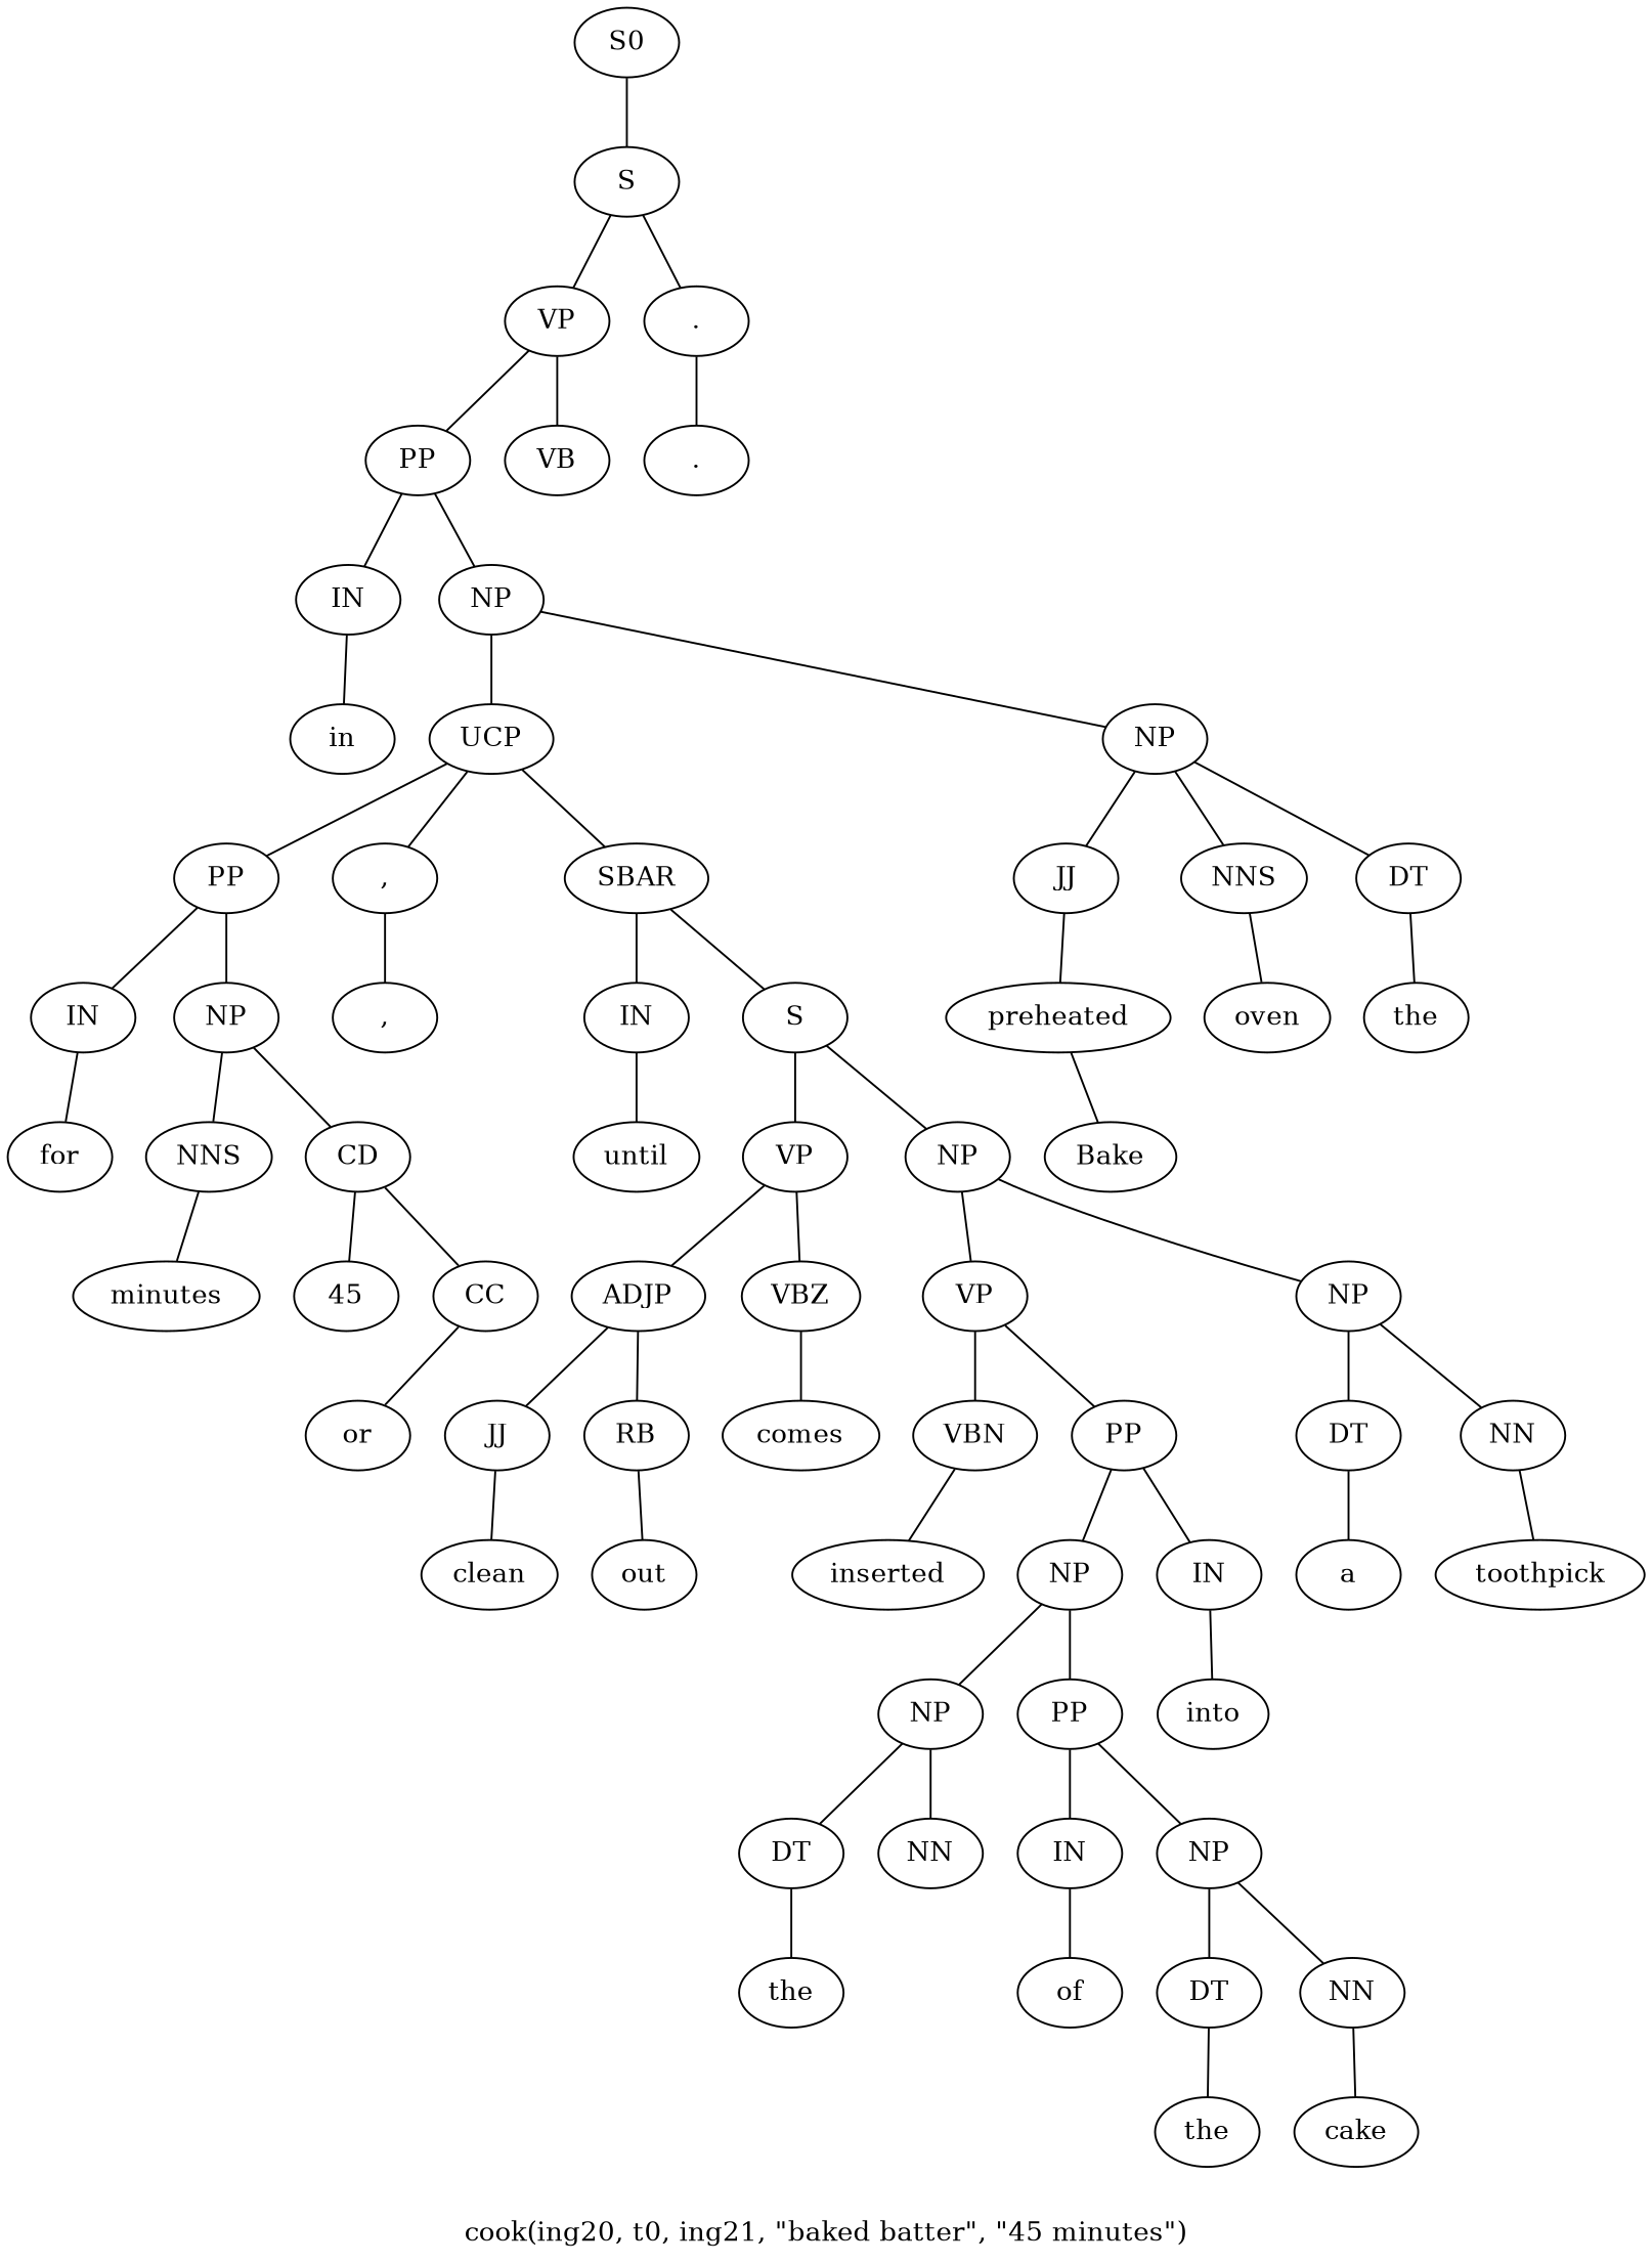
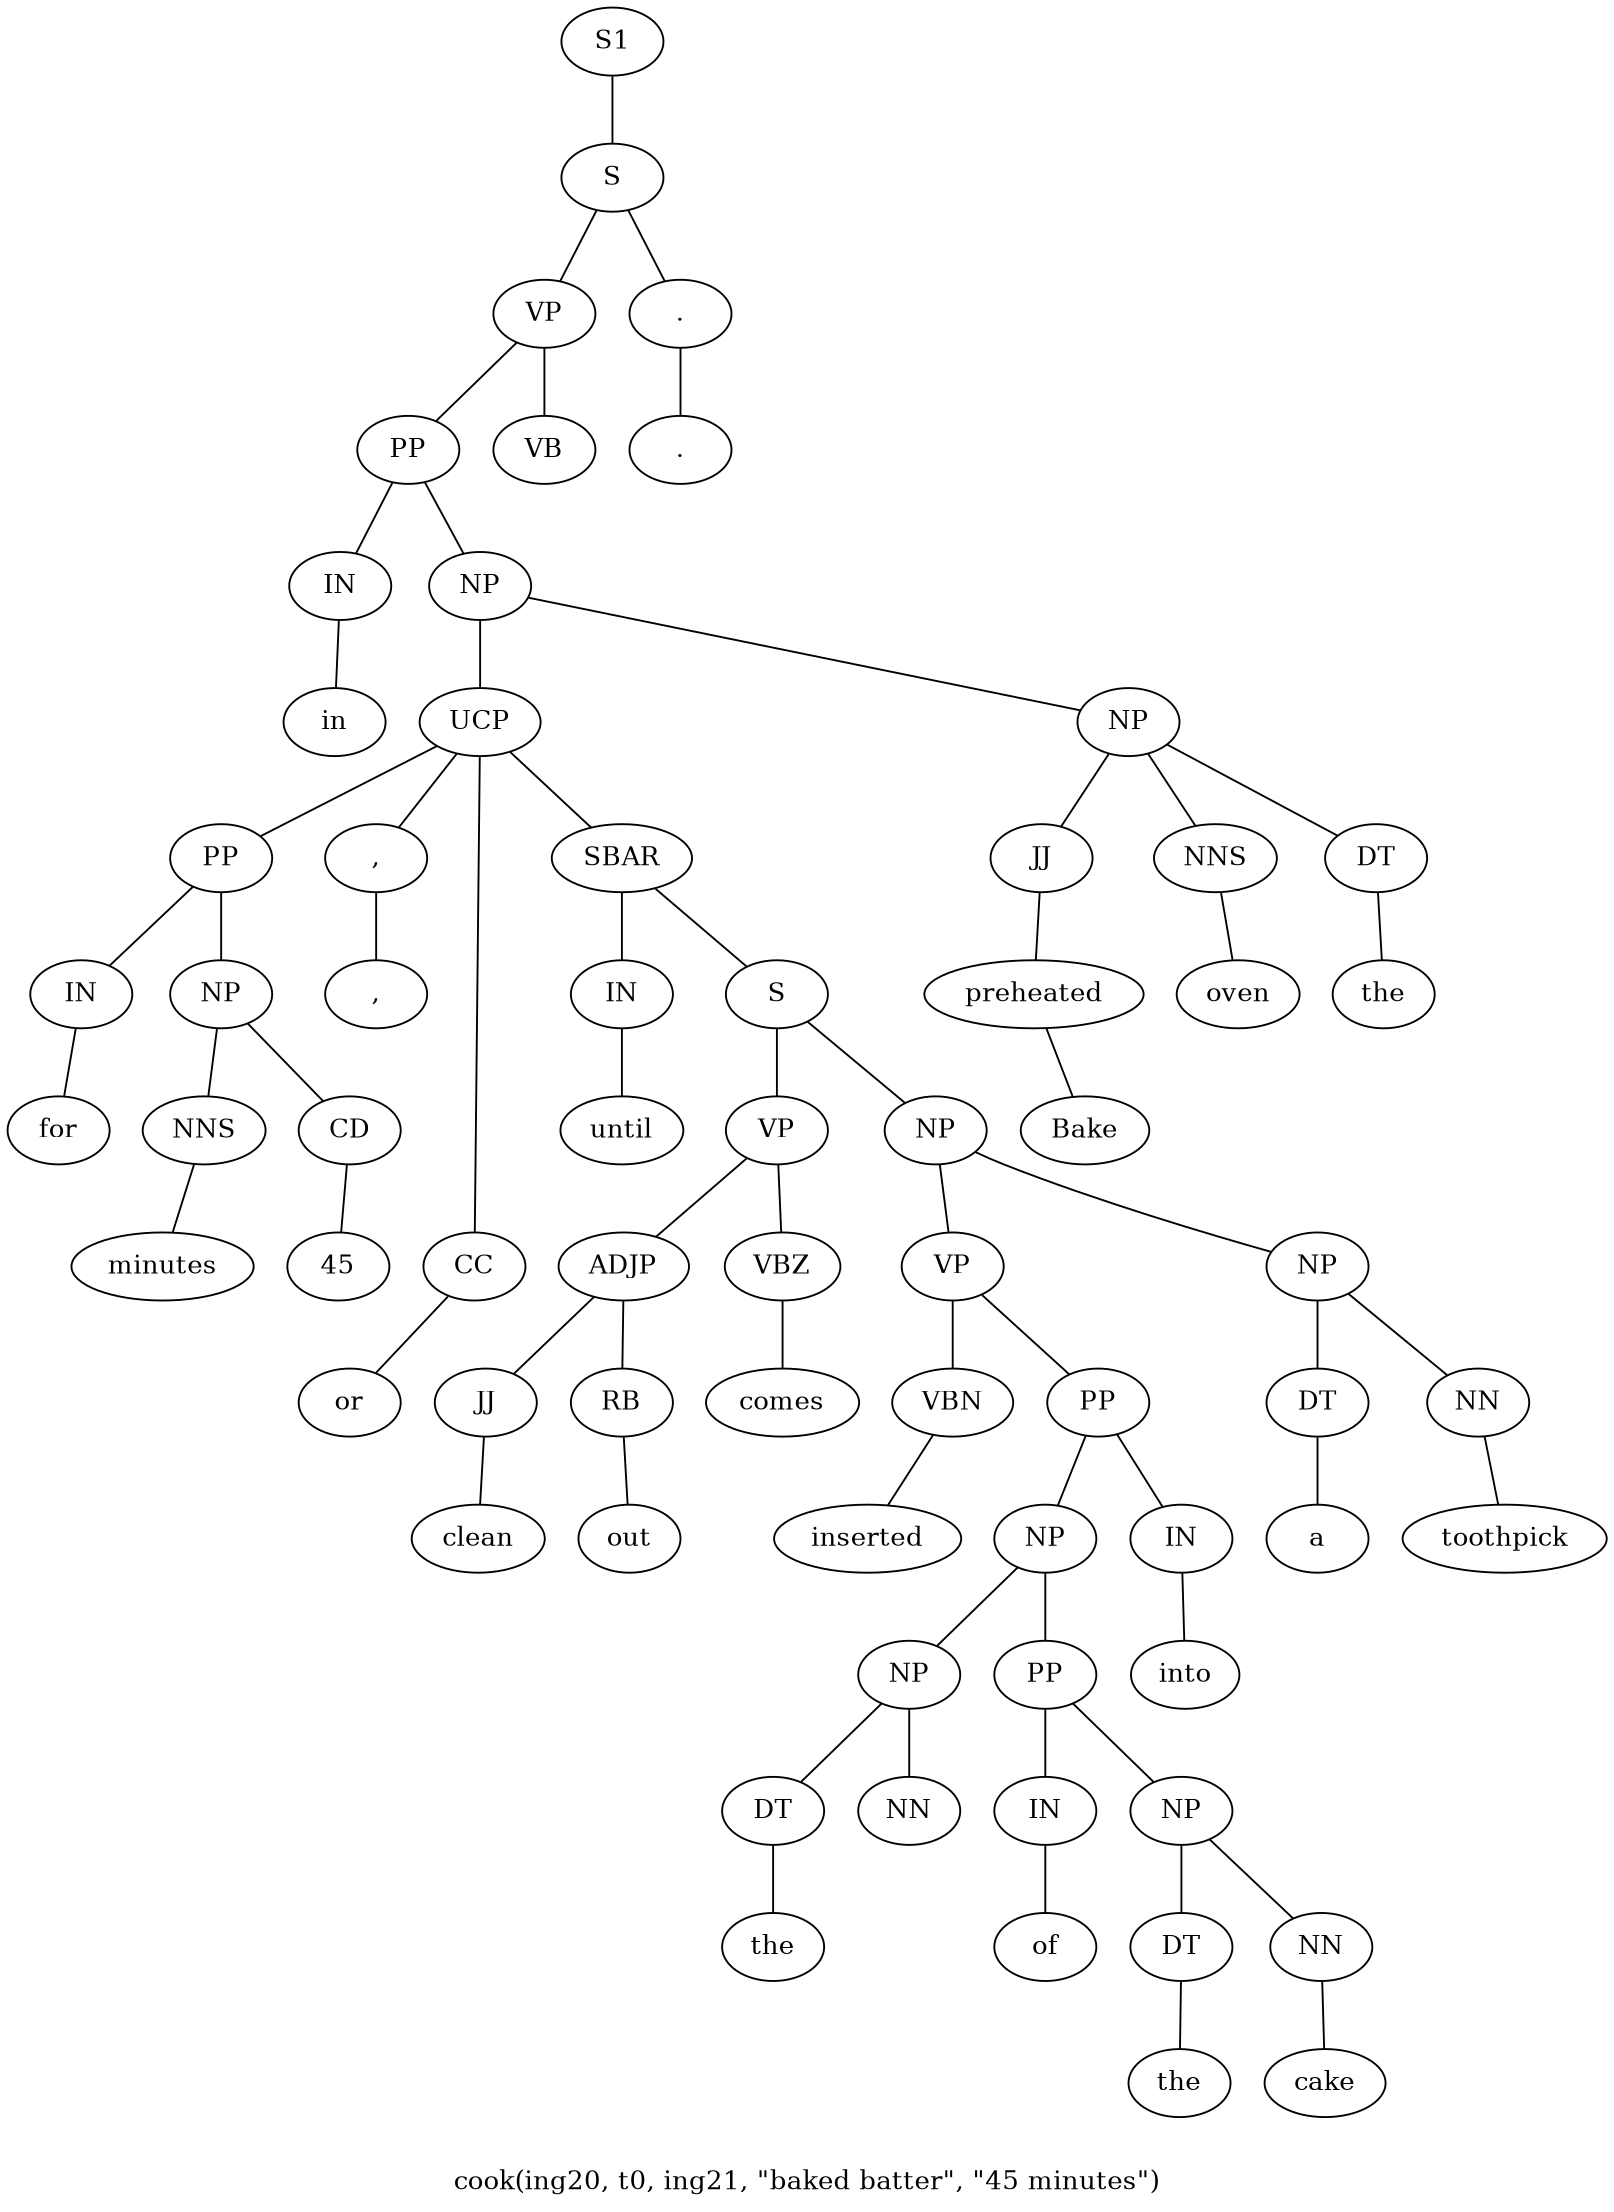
  graph {
    label="cook(ing20, t0, ing21, \"baked batter\", \"45 minutes\")"
-   n1 [label=S0]
+   n1 [label=S1]
    n2 [label=S]
    n3 [label=VP]
    n4 [label="."]
    n5 [label=VB]
    n6 [label=PP]
    n7 [label="."]
    n8 [label=IN]
    n9 [label=NP]
    n10 [label=Bake]
    n11 [label=in]
    n12 [label=NP]
    n13 [label=UCP]
    n14 [label=DT]
    n15 [label=JJ]
    n16 [label=NNS]
    n17 [label=PP]
    n18 [label=","]
    n19 [label=CC]
    n20 [label=SBAR]
    n21 [label=the]
    n22 [label=preheated]
    n23 [label=oven]
    n24 [label=IN]
    n25 [label=NP]
    n26 [label=","]
    n27 [label=or]
    n28 [label=IN]
    n29 [label=S]
    n30 [label=for]
    n31 [label=CD]
    n32 [label=NNS]
    n33 [label=45]
    n34 [label=minutes]
    n35 [label=until]
    n36 [label=NP]
    n37 [label=VP]
    n38 [label=NP]
    n39 [label=VP]
    n40 [label=VBZ]
    n41 [label=ADJP]
    n42 [label=DT]
    n43 [label=NN]
    n44 [label=VBN]
    n45 [label=PP]
    n46 [label=a]
    n47 [label=toothpick]
    n48 [label=inserted]
    n49 [label=IN]
    n50 [label=NP]
    n51 [label=into]
    n52 [label=NP]
    n53 [label=PP]
    n54 [label=DT]
    n55 [label=NN]
    n56 [label=IN]
    n57 [label=NP]
    n58 [label=the]
    n59 [label=of]
    n60 [label=DT]
    n61 [label=NN]
    n62 [label=the]
    n63 [label=cake]
    n64 [label=comes]
    n65 [label=RB]
    n66 [label=JJ]
    n67 [label=out]
    n68 [label=clean]
    n1 -- n2
    n2 -- n3
    n2 -- n4
    n3 -- n5
    n3 -- n6
    n4 -- n7
    n6 -- n8
    n6 -- n9
    n8 -- n11
    n9 -- n12
    n9 -- n13
    n12 -- n14
    n12 -- n15
    n12 -- n16
    n13 -- n17
    n13 -- n18
-   n31 -- n19
+   n13 -- n19
    n13 -- n20
    n14 -- n21
    n15 -- n22
    n16 -- n23
    n17 -- n24
    n17 -- n25
    n18 -- n26
    n19 -- n27
    n20 -- n28
    n20 -- n29
    n22 -- n10
    n24 -- n30
    n25 -- n31
    n25 -- n32
    n28 -- n35
    n29 -- n36
    n29 -- n37
    n31 -- n33
    n32 -- n34
    n36 -- n38
    n36 -- n39
    n37 -- n40
    n37 -- n41
    n38 -- n42
    n38 -- n43
    n39 -- n44
    n39 -- n45
    n40 -- n64
    n41 -- n65
    n41 -- n66
    n42 -- n46
    n43 -- n47
    n44 -- n48
    n45 -- n49
    n45 -- n50
    n49 -- n51
    n50 -- n52
    n50 -- n53
    n52 -- n54
    n52 -- n55
    n53 -- n56
    n53 -- n57
    n54 -- n58
    n56 -- n59
    n57 -- n60
    n57 -- n61
    n60 -- n62
    n61 -- n63
    n65 -- n67
    n66 -- n68
  }
